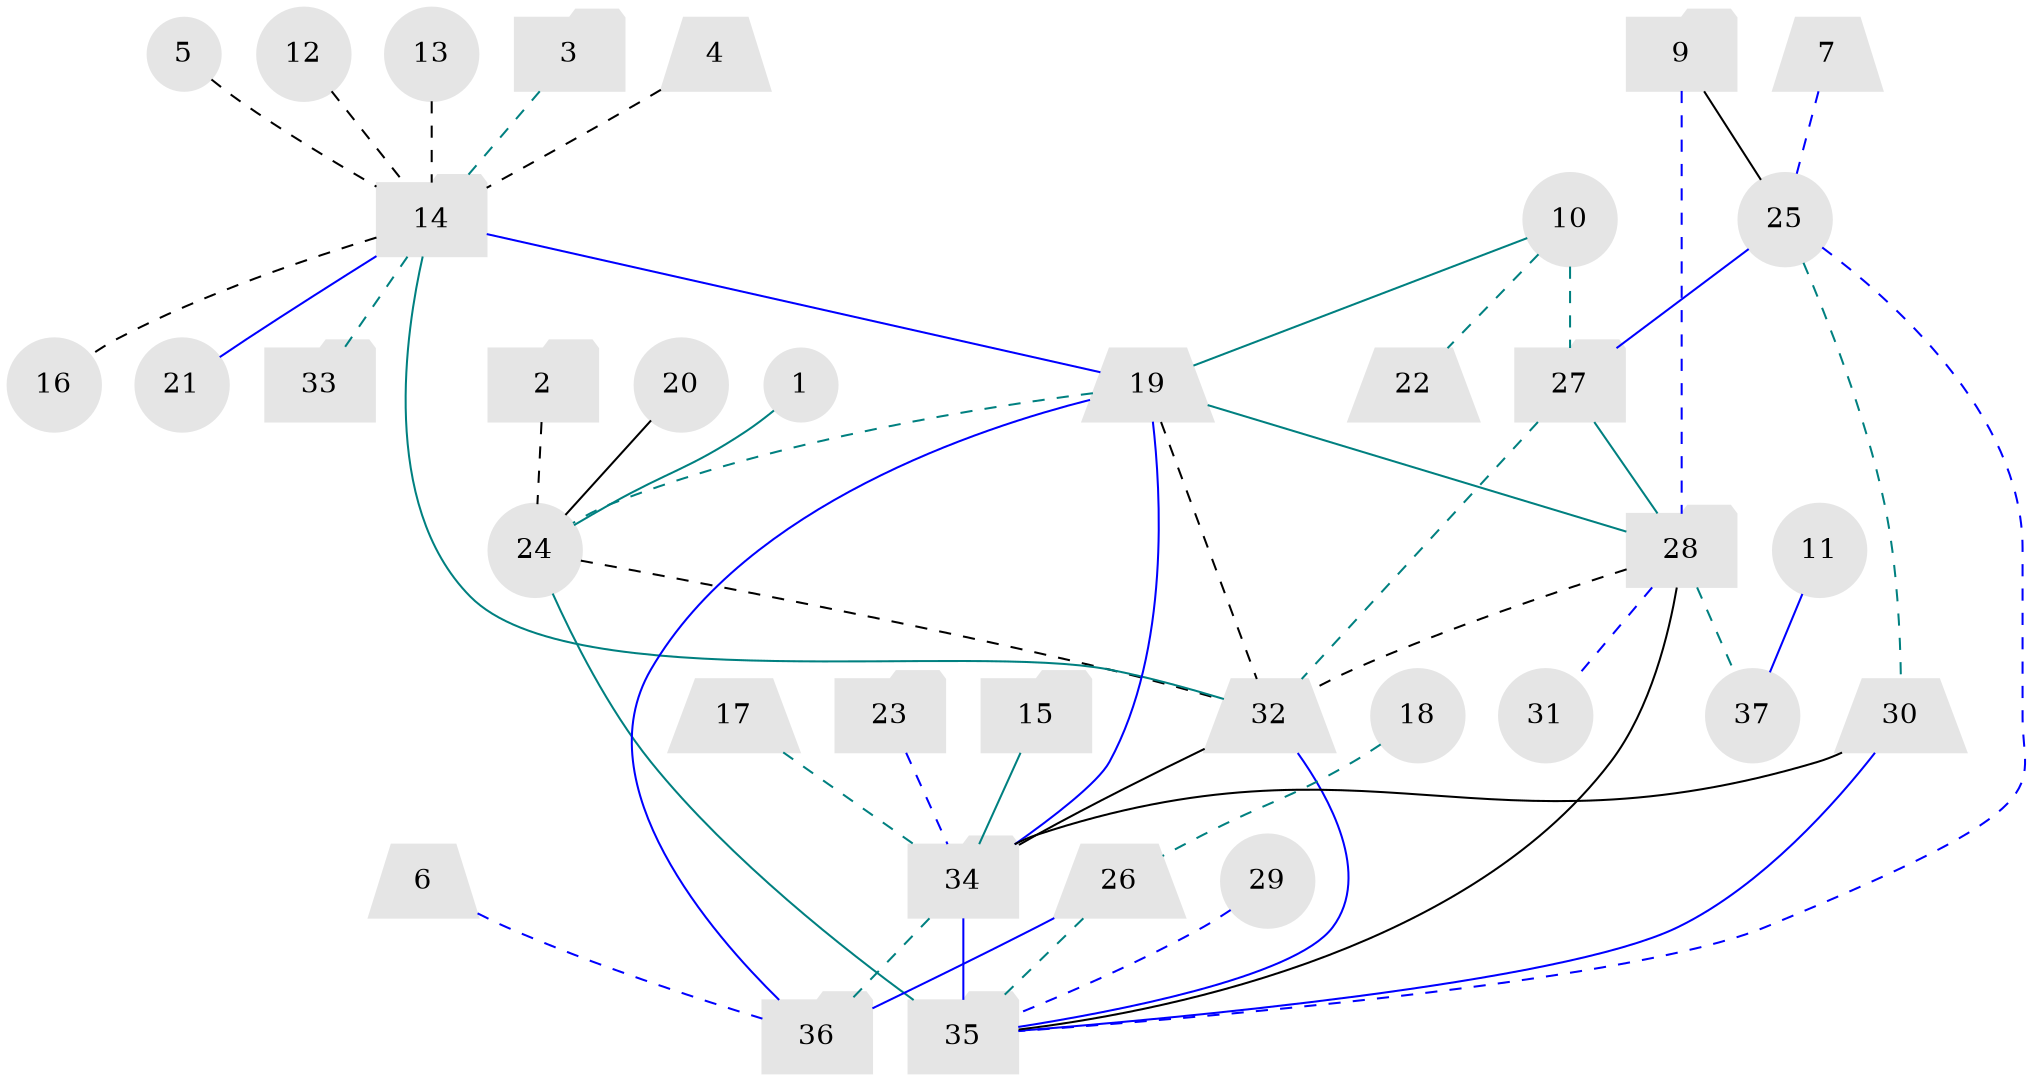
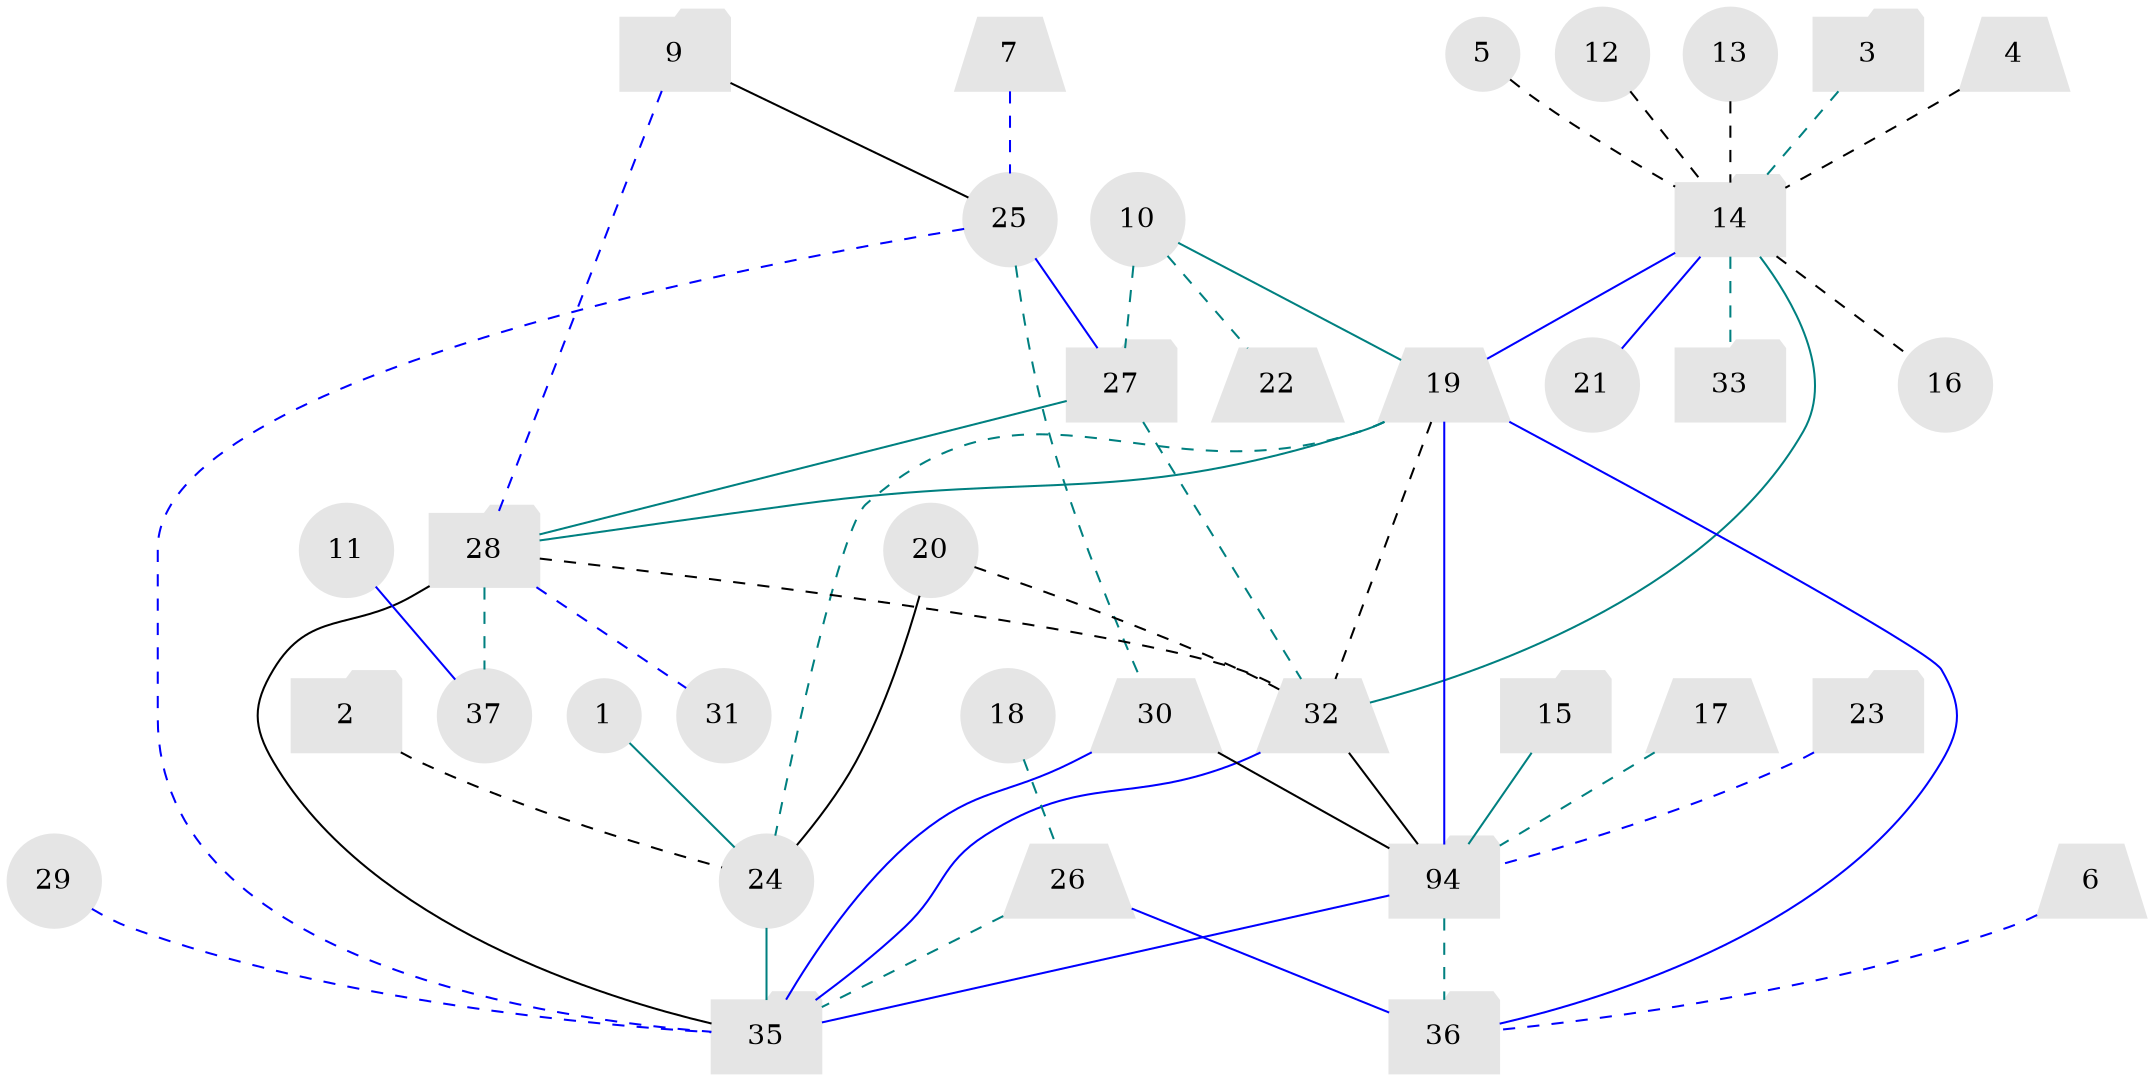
  graph {
    node [color=gray90 shape=circle style=filled]
    edge [color=teal style=dashed weight=1.0]
    1
    24
    32 [shape=trapezium]
    35 [shape=folder]
    2 [shape=folder]
    3 [shape=folder]
    14 [shape=folder]
    19 [shape=trapezium]
    16
    21
    33 [shape=folder]
    4 [shape=trapezium]
    5
    6 [shape=trapezium]
    36 [shape=folder]
    7 [shape=trapezium]
    25
    27 [shape=folder]
    30 [shape=trapezium]
    9 [shape=folder]
    28 [shape=folder]
    37
    31
    10
    22 [shape=trapezium]
-   34 [shape=folder]
+   34 [shape=folder label=94]
    11
    12
    13
    15 [shape=folder]
    17 [shape=trapezium]
    26 [shape=trapezium]
    18
    20
    23 [shape=folder]
    29
    1 -- 24 [style=solid]
-   24 -- 32 [color=black weight=2.0]
+   20 -- 32 [color=black weight=2.0]
    24 -- 35 [style=solid weight=8.0]
    32 -- 35 [color=blue style=solid]
    32 -- 34 [color=black style=solid]
    2 -- 24 [color=black]
    3 -- 14
    14 -- 32 [style=solid weight=4.0]
    14 -- 19 [color=blue style=solid weight=4.0]
    14 -- 16 [color=black]
    14 -- 21 [color=blue style=solid]
    14 -- 33
    19 -- 24 [weight=2.0]
    19 -- 32 [color=black]
    19 -- 36 [color=blue style=solid weight=2.0]
    19 -- 28 [style=solid]
    19 -- 34 [color=blue style=solid weight=6.0]
    4 -- 14 [color=black]
    5 -- 14 [color=black]
    6 -- 36 [color=blue]
    7 -- 25 [color=blue]
    25 -- 35 [color=blue]
    25 -- 27 [color=blue style=solid weight=4.0]
    25 -- 30
    27 -- 32
    27 -- 28 [style=solid]
    30 -- 35 [color=blue style=solid]
    30 -- 34 [color=black style=solid]
    9 -- 25 [color=black style=solid]
    9 -- 28 [color=blue]
    28 -- 32 [color=black]
    28 -- 35 [color=black style=solid weight=2.0]
    28 -- 37 [weight=8.0]
    28 -- 31 [color=blue]
    10 -- 19 [style=solid]
    10 -- 27 [weight=4.0]
    10 -- 22
    34 -- 35 [color=blue style=solid]
    34 -- 36 [weight=3.0]
    11 -- 37 [color=blue style=solid]
    12 -- 14 [color=black]
    13 -- 14 [color=black]
    15 -- 34 [style=solid]
    17 -- 34
    26 -- 35
    26 -- 36 [color=blue style=solid]
    18 -- 26
    20 -- 24 [color=black style=solid]
    23 -- 34 [color=blue]
    29 -- 35 [color=blue]
  }
